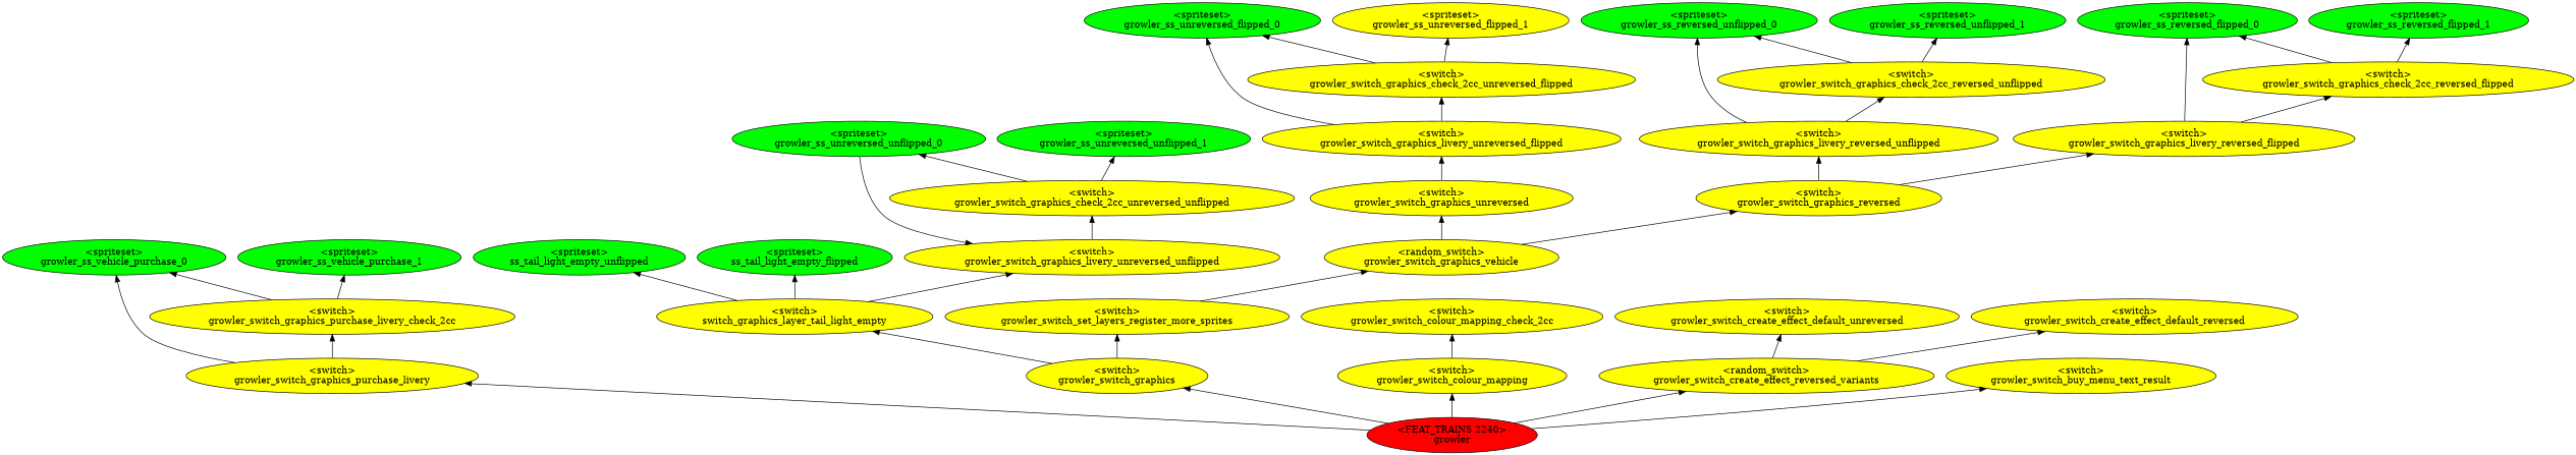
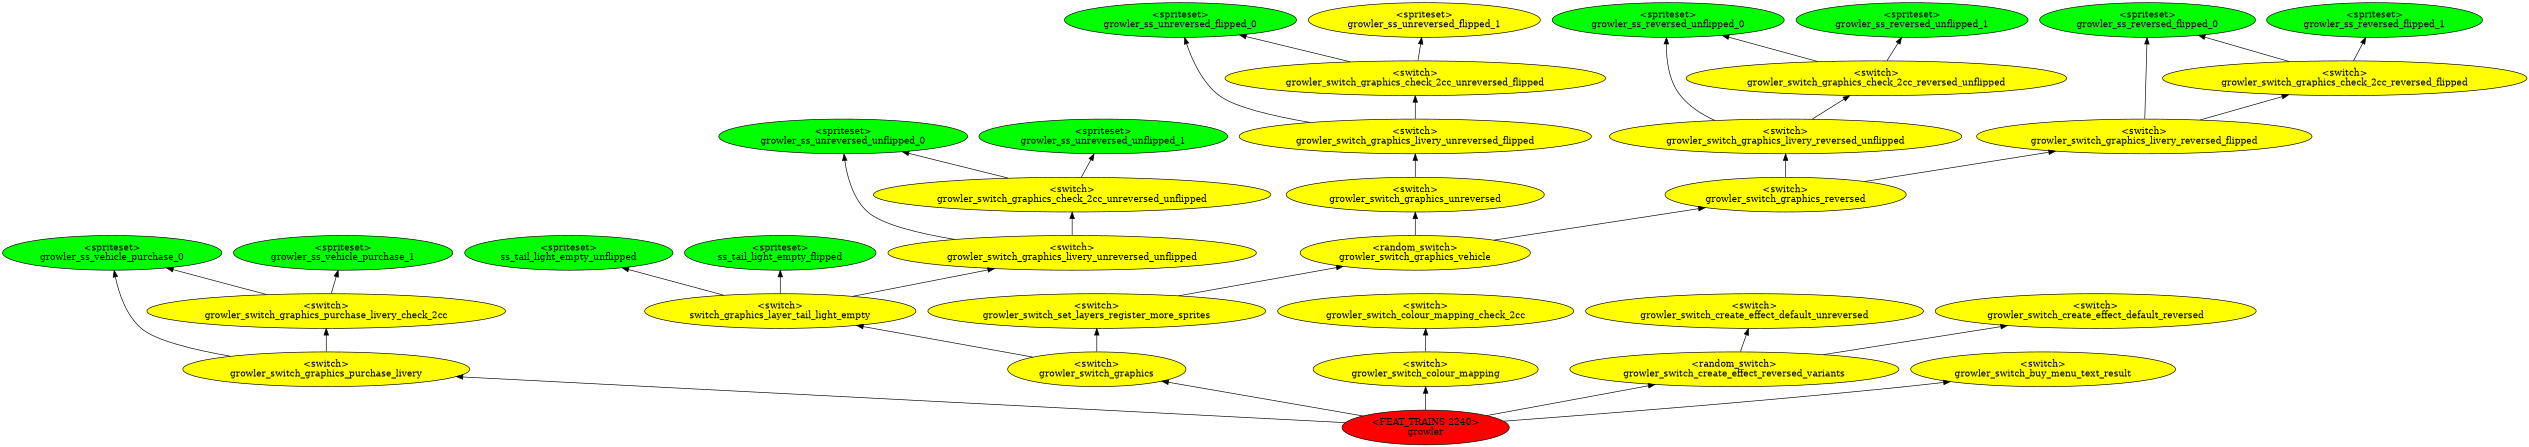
  digraph {
    rankdir=BT
    node [fillcolor=yellow style=filled]
    n1 [fillcolor=green label="<spriteset>\nss_tail_light_empty_unflipped"]
    n2 [fillcolor=green label="<spriteset>\nss_tail_light_empty_flipped"]
    n3 [label="<switch>\nswitch_graphics_layer_tail_light_empty"]
    n4 [label="<switch>\ngrowler_switch_graphics_livery_unreversed_unflipped"]
    n5 [fillcolor=green label="<spriteset>\ngrowler_ss_unreversed_unflipped_0"]
    n6 [fillcolor=green label="<spriteset>\ngrowler_ss_unreversed_unflipped_1"]
    n7 [label="<switch>\ngrowler_switch_graphics_check_2cc_unreversed_unflipped"]
    n8 [fillcolor=green label="<spriteset>\ngrowler_ss_unreversed_flipped_0"]
    n9 [label="<spriteset>\ngrowler_ss_unreversed_flipped_1"]
    n10 [label="<switch>\ngrowler_switch_graphics_check_2cc_unreversed_flipped"]
    n11 [label="<switch>\ngrowler_switch_graphics_livery_unreversed_flipped"]
    n12 [label="<switch>\ngrowler_switch_graphics_unreversed"]
    n13 [fillcolor=green label="<spriteset>\ngrowler_ss_reversed_unflipped_0"]
    n14 [fillcolor=green label="<spriteset>\ngrowler_ss_reversed_unflipped_1"]
    n15 [label="<switch>\ngrowler_switch_graphics_check_2cc_reversed_unflipped"]
    n16 [label="<switch>\ngrowler_switch_graphics_livery_reversed_unflipped"]
    n17 [fillcolor=green label="<spriteset>\ngrowler_ss_reversed_flipped_0"]
    n18 [fillcolor=green label="<spriteset>\ngrowler_ss_reversed_flipped_1"]
    n19 [label="<switch>\ngrowler_switch_graphics_check_2cc_reversed_flipped"]
    n20 [label="<switch>\ngrowler_switch_graphics_livery_reversed_flipped"]
    n21 [label="<switch>\ngrowler_switch_graphics_reversed"]
    n22 [label="<random_switch>\ngrowler_switch_graphics_vehicle"]
    n23 [fillcolor=green label="<spriteset>\ngrowler_ss_vehicle_purchase_0"]
    n24 [fillcolor=green label="<spriteset>\ngrowler_ss_vehicle_purchase_1"]
    n25 [label="<switch>\ngrowler_switch_graphics_purchase_livery_check_2cc"]
    n26 [label="<switch>\ngrowler_switch_graphics_purchase_livery"]
    n27 [label="<switch>\ngrowler_switch_set_layers_register_more_sprites"]
    n28 [label="<switch>\ngrowler_switch_graphics"]
    n29 [label="<switch>\ngrowler_switch_colour_mapping_check_2cc"]
    n30 [label="<switch>\ngrowler_switch_colour_mapping"]
    n31 [label="<switch>\ngrowler_switch_create_effect_default_unreversed"]
    n32 [label="<switch>\ngrowler_switch_create_effect_default_reversed"]
    n33 [label="<random_switch>\ngrowler_switch_create_effect_reversed_variants"]
    n34 [label="<switch>\ngrowler_switch_buy_menu_text_result"]
    n35 [fillcolor=red label="<FEAT_TRAINS 2240>\ngrowler"]
    n3 -> n1
    n3 -> n2
    n3 -> n4
-   n5 -> n4
+   n4 -> n5
    n4 -> n7
    n7 -> n5
    n7 -> n6
    n10 -> n8
    n10 -> n9
    n11 -> n8
    n11 -> n10
    n12 -> n11
    n15 -> n13
    n15 -> n14
    n16 -> n13
    n16 -> n15
    n19 -> n17
    n19 -> n18
    n20 -> n17
    n20 -> n19
    n21 -> n16
    n21 -> n20
    n22 -> n12
    n22 -> n21
    n25 -> n23
    n25 -> n24
    n26 -> n23
    n26 -> n25
    n27 -> n22
    n28 -> n3
    n28 -> n27
    n30 -> n29
    n33 -> n31
    n33 -> n32
    n35 -> n26
    n35 -> n28
    n35 -> n30
    n35 -> n33
    n35 -> n34
  }
